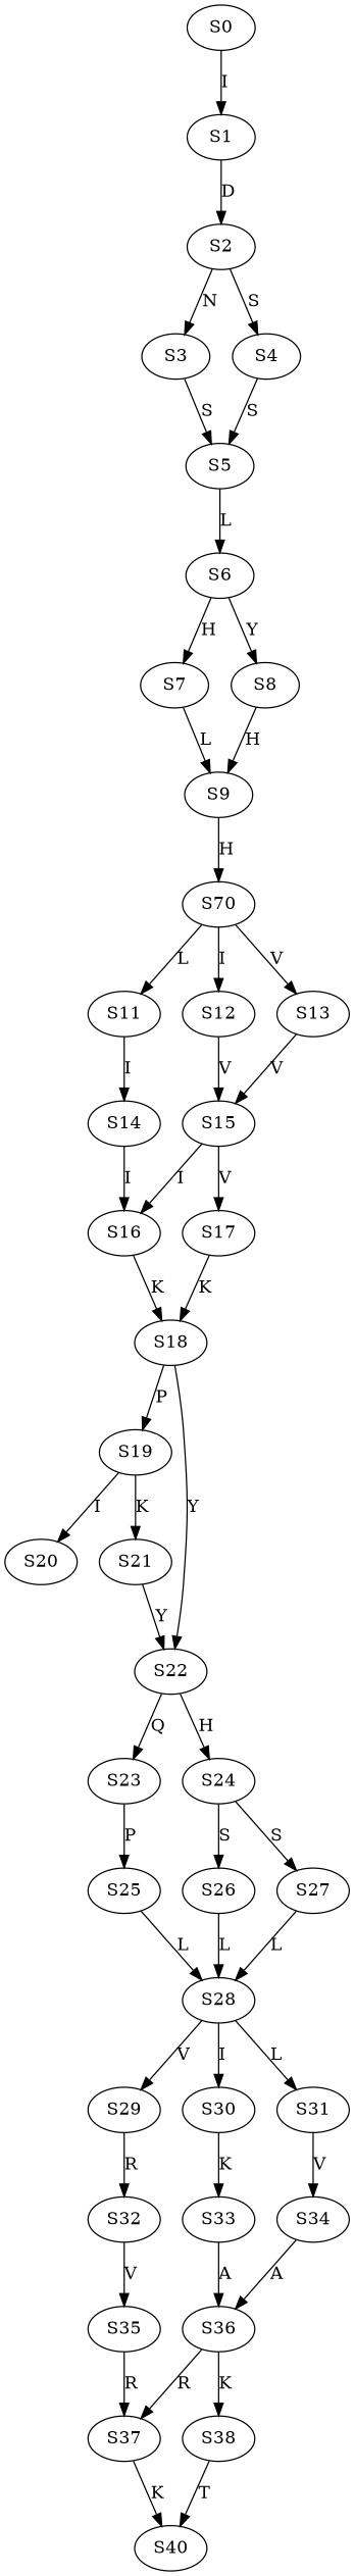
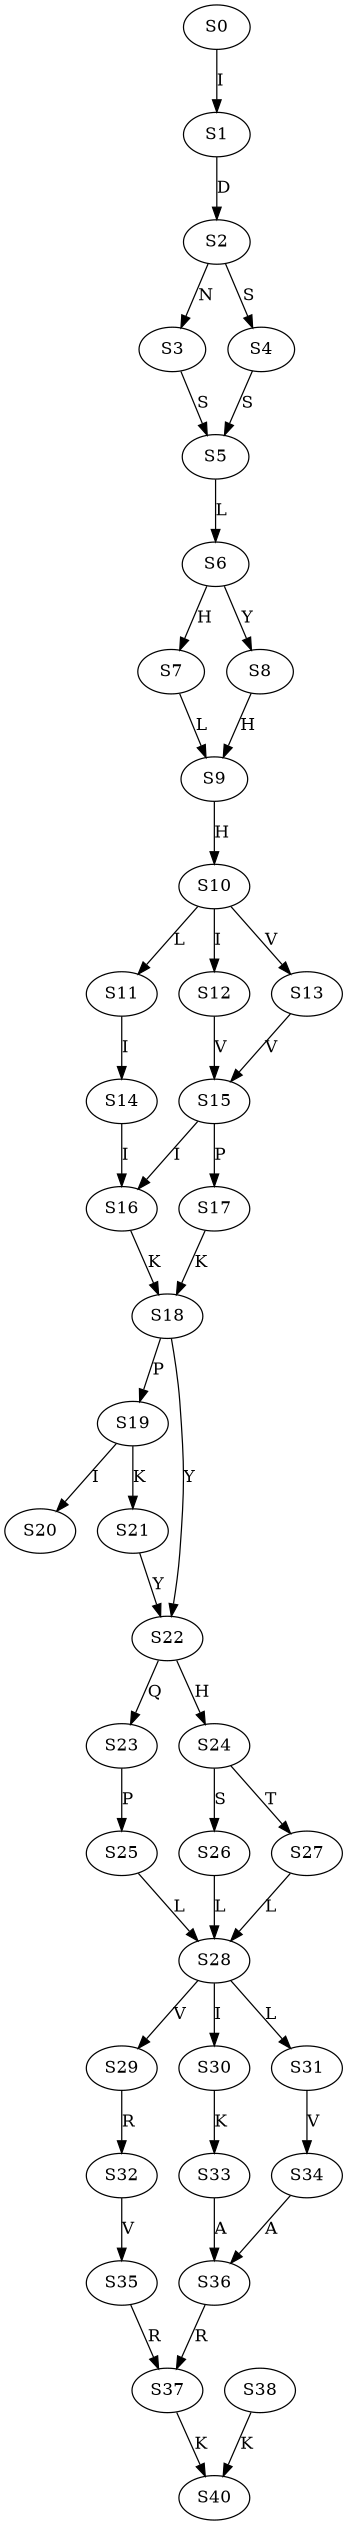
  strict digraph {
    S0
    S1
    S2
    S3
    S4
    S5
    S6
    S7
    S8
    S9
-   S10 [label=S70]
+   S10
    S11
    S12
    S13
    S14
    S15
    S16
    S17
    S18
    S19
    S22
    S20
    S21
    S23
    S24
    S25
    S26
    S27
    S28
    S29
    S30
    S31
    S32
    S33
    S34
    S35
    S36
    S37
    S38
    S40
    S0 -> S1 [label=I]
    S1 -> S2 [label=D]
    S2 -> S3 [label=N]
    S2 -> S4 [label=S]
    S3 -> S5 [label=S]
    S4 -> S5 [label=S]
    S5 -> S6 [label=L]
    S6 -> S7 [label=H]
    S6 -> S8 [label=Y]
    S7 -> S9 [label=L]
    S8 -> S9 [label=H]
    S9 -> S10 [label=H]
    S10 -> S11 [label=L]
    S10 -> S12 [label=I]
    S10 -> S13 [label=V]
    S11 -> S14 [label=I]
    S12 -> S15 [label=V]
    S13 -> S15 [label=V]
    S14 -> S16 [label=I]
    S15 -> S16 [label=I]
-   S15 -> S17 [label=V]
+   S15 -> S17 [label=P]
    S16 -> S18 [label=K]
    S17 -> S18 [label=K]
    S18 -> S19 [label=P]
    S18 -> S22 [label=Y]
    S19 -> S20 [label=I]
    S19 -> S21 [label=K]
    S22 -> S23 [label=Q]
    S22 -> S24 [label=H]
    S21 -> S22 [label=Y]
    S23 -> S25 [label=P]
    S24 -> S26 [label=S]
-   S24 -> S27 [label=S]
+   S24 -> S27 [label=T]
    S25 -> S28 [label=L]
    S26 -> S28 [label=L]
    S27 -> S28 [label=L]
    S28 -> S29 [label=V]
    S28 -> S30 [label=I]
    S28 -> S31 [label=L]
    S29 -> S32 [label=R]
    S30 -> S33 [label=K]
    S31 -> S34 [label=V]
    S32 -> S35 [label=V]
    S33 -> S36 [label=A]
    S34 -> S36 [label=A]
    S35 -> S37 [label=R]
    S36 -> S37 [label=R]
-   S36 -> S38 [label=K]
    S37 -> S40 [label=K]
-   S38 -> S40 [label=T]
+   S38 -> S40 [label=K]
  }
